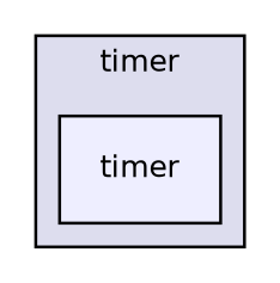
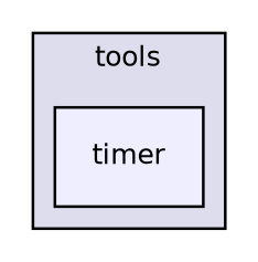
  digraph {
    compound=true
    rankdir=LR
    n1 [fillcolor="#eeeeff" fontname=Helvetica fontsize=10 label=timer pencolor=black shape=box style=filled]
    subgraph cluster_1 {
      bgcolor="#ddddee"
      fontname=Helvetica
      fontsize=10
-     label=timer
+     label=tools
      pencolor=black
      n1
    }
  }
